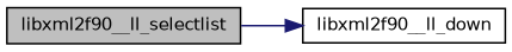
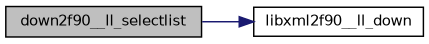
  digraph {
    rankdir=LR
    node [color=black fontname=Helvetica fontsize=10 shape=record style=filled]
-   n1 [fillcolor=grey75 fontcolor=black height=0.2 label=libxml2f90__ll_selectlist width=0.4]
+   n1 [fillcolor=grey75 fontcolor=black height=0.2 label=down2f90__ll_selectlist width=0.4]
    n2 [fillcolor=white height=0.2 label=libxml2f90__ll_down width=0.4]
    n1 -> n2 [color=midnightblue fontname=Helvetica fontsize=10 labelfontname=Helvetica labelfontsize=10 style=solid]
  }
